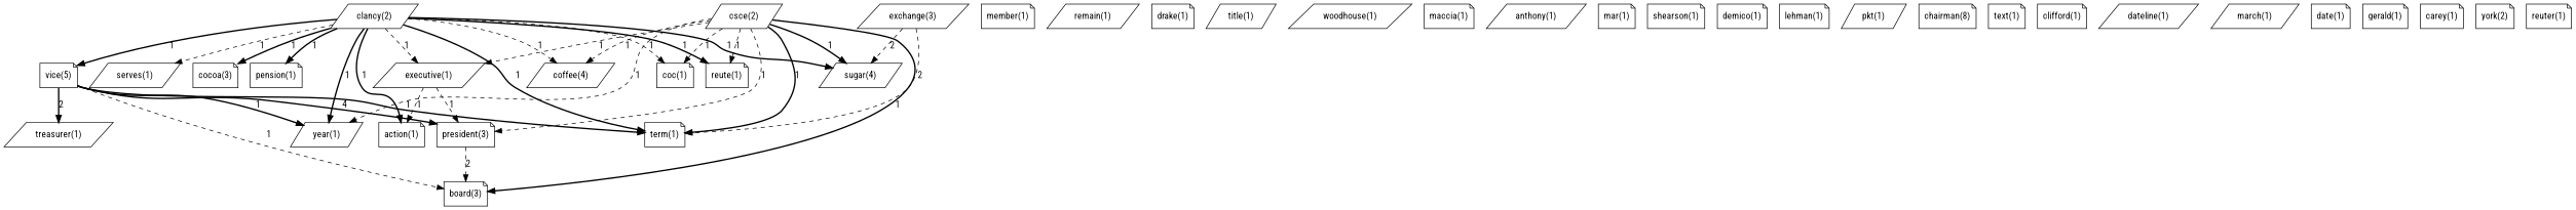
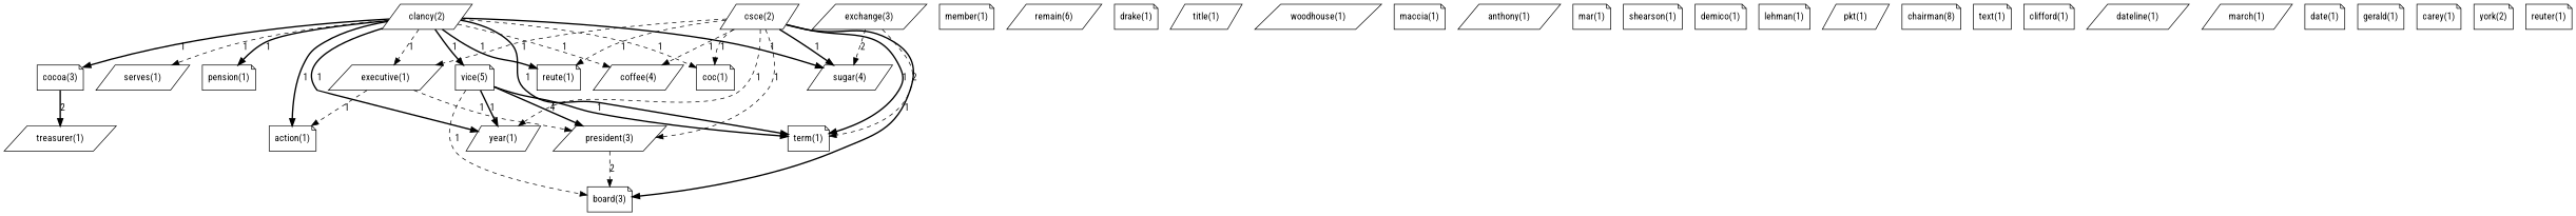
  digraph {
    fontname="Roboto Condensed"
    node [fontname="Roboto Condensed" shape=note]
    edge [fontname="Roboto Condensed" style=dashed]
    n1 [label="clancy(2)" shape=parallelogram]
    n2 [label="vice(5)"]
    n3 [label="serves(1)" shape=parallelogram]
    n4 [label="cocoa(3)"]
    n5 [label="pension(1)"]
    n6 [label="executive(1)" shape=parallelogram]
    n7 [label="coffee(4)" shape=parallelogram]
    n8 [label="coc(1)"]
    n9 [label="year(1)" shape=parallelogram]
    n10 [label="reute(1)"]
    n11 [label="action(1)"]
    n12 [label="sugar(4)" shape=parallelogram]
    n13 [label="term(1)"]
-   n14 [label="president(3)"]
+   n14 [label="president(3)" shape=parallelogram]
    n15 [label="treasurer(1)" shape=parallelogram]
    n16 [label="board(3)"]
    n17 [label="member(1)"]
-   n18 [label="remain(1)" shape=parallelogram]
+   n18 [label="remain(6)" shape=parallelogram]
    n19 [label="drake(1)"]
    n20 [label="title(1)" shape=parallelogram]
    n21 [label="csce(2)" shape=parallelogram]
    n22 [label="woodhouse(1)" shape=parallelogram]
    n23 [label="maccia(1)"]
    n24 [label="exchange(3)" shape=parallelogram]
    n25 [label="anthony(1)" shape=parallelogram]
    n26 [label="mar(1)"]
    n27 [label="shearson(1)"]
    n28 [label="demico(1)"]
    n29 [label="lehman(1)"]
    n30 [label="pkt(1)" shape=parallelogram]
    n31 [label="chairman(8)"]
    n32 [label="text(1)"]
    n33 [label="clifford(1)"]
    n34 [label="dateline(1)" shape=parallelogram]
    n35 [label="march(1)" shape=parallelogram]
    n36 [label="date(1)"]
    n37 [label="gerald(1)"]
    n38 [label="carey(1)"]
    n39 [label="york(2)"]
    n40 [label="reuter(1)"]
    n1 -> n2 [label=1 style=bold]
    n1 -> n3 [label=1]
    n1 -> n4 [label=1 style=bold]
    n1 -> n5 [label=1 style=bold]
    n1 -> n6 [label=1]
    n1 -> n7 [label=1]
    n1 -> n8 [label=1]
    n1 -> n9 [label=1 style=bold]
    n1 -> n10 [label=1 style=bold]
    n1 -> n11 [label=1 style=bold]
    n1 -> n12 [label=1 style=bold]
    n1 -> n13 [label=1 style=bold]
    n2 -> n9 [label=1 style=bold]
    n2 -> n13 [label=1 style=bold]
    n2 -> n14 [label=4 style=bold]
-   n2 -> n15 [label=2 style=bold]
+   n4 -> n15 [label=2 style=bold]
    n2 -> n16 [label=1]
    n6 -> n11 [label=1]
    n6 -> n14 [label=1]
    n14 -> n16 [label=2]
    n21 -> n6 [label=1]
    n21 -> n7 [label=1]
    n21 -> n8 [label=1]
    n21 -> n9 [label=1]
    n21 -> n10 [label=1]
    n21 -> n12 [label=1 style=bold]
    n21 -> n13 [label=1 style=bold]
    n21 -> n14 [label=1]
    n21 -> n16 [label=1 style=bold]
    n24 -> n12 [label=2]
    n24 -> n13 [label=2]
  }
